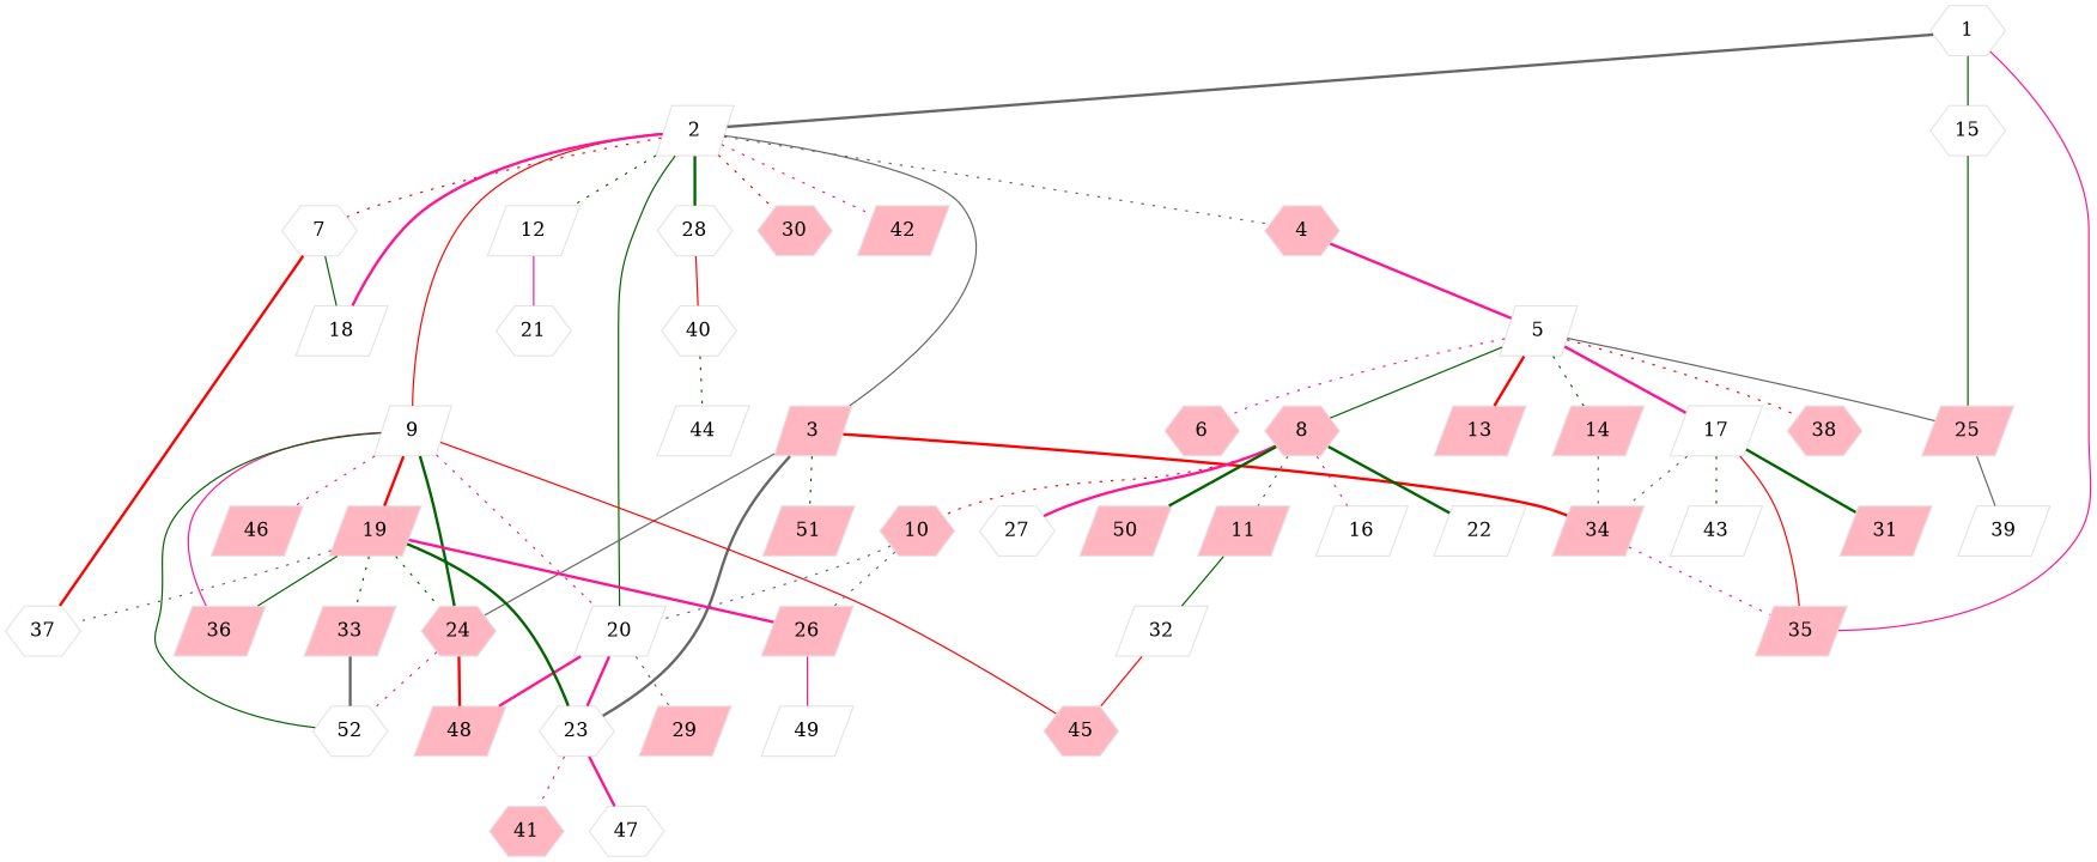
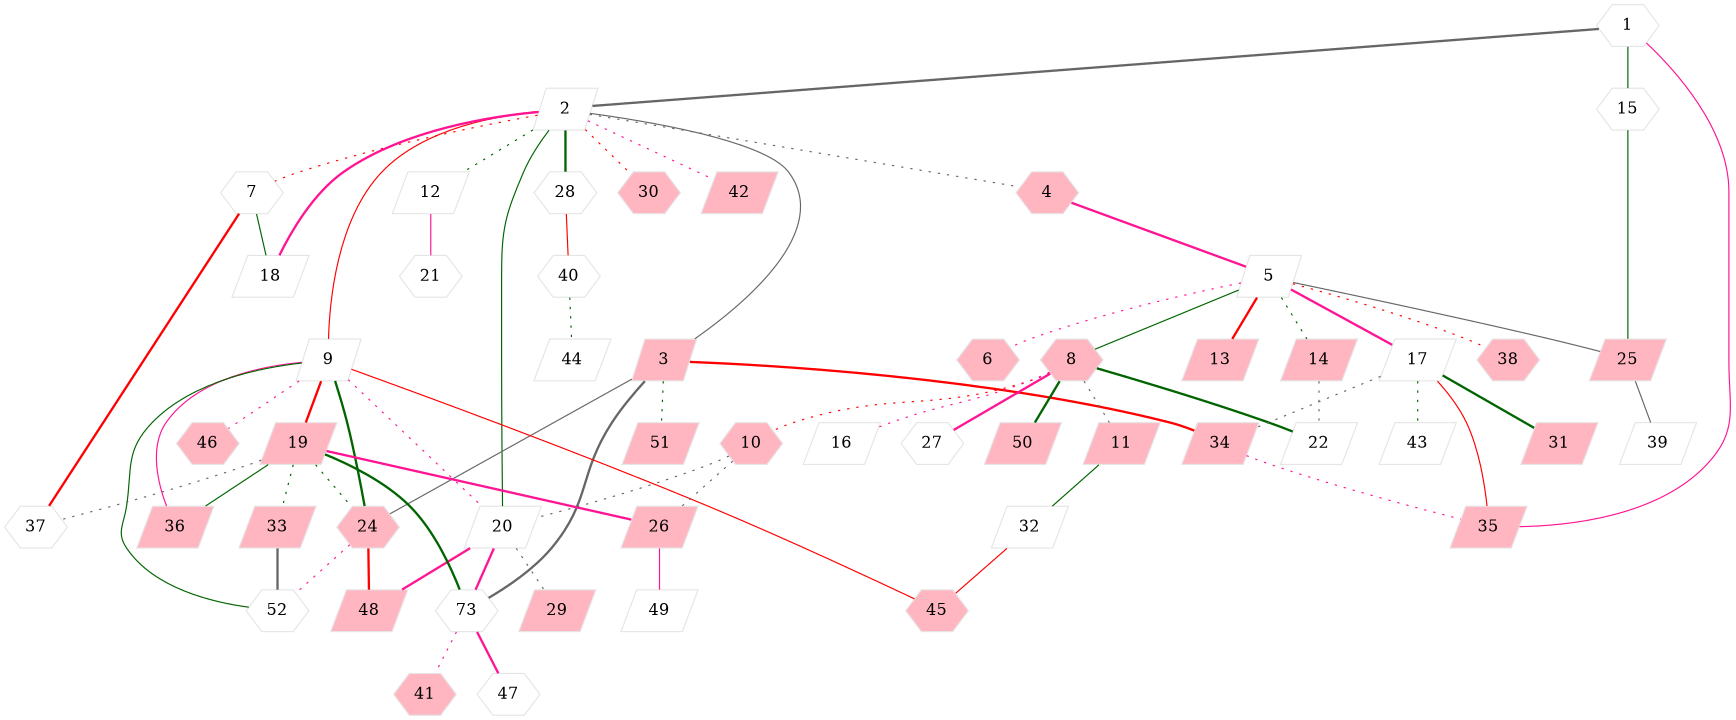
  graph {
    node [color=gray90 fillcolor=lightpink shape=parallelogram style=filled]
    edge [color=darkgreen style=dotted]
    1 [fillcolor=white shape=hexagon]
    2 [fillcolor=white]
    15 [fillcolor=white shape=hexagon]
    35
    3
    4 [shape=hexagon]
    7 [fillcolor=white shape=hexagon]
    9 [fillcolor=white]
    12 [fillcolor=white]
    18 [fillcolor=white]
    20 [fillcolor=white]
    28 [fillcolor=white shape=hexagon]
    30 [shape=hexagon]
    42
    25
-   23 [fillcolor=white shape=hexagon]
+   23 [fillcolor=white shape=hexagon label=73]
    24 [shape=hexagon]
    34
    51
    5 [fillcolor=white]
    37 [fillcolor=white shape=hexagon]
    19
    36
    45 [shape=hexagon]
-   46
+   46 [shape=hexagon]
    52 [fillcolor=white shape=hexagon]
    21 [fillcolor=white shape=hexagon]
    29
    48
    40 [fillcolor=white shape=hexagon]
    41 [shape=hexagon]
    47 [fillcolor=white shape=hexagon]
    6 [shape=hexagon]
    8 [shape=hexagon]
    13
    14
    17 [fillcolor=white]
    38 [shape=hexagon]
    10 [shape=hexagon]
    11
    16 [fillcolor=white]
    22 [fillcolor=white]
    27 [fillcolor=white shape=hexagon]
    50
    31
    43 [fillcolor=white]
    39 [fillcolor=white]
    26
    32 [fillcolor=white]
    33
    49 [fillcolor=white]
    44 [fillcolor=white]
    1 -- 2 [color=gray40 style=bold]
    1 -- 15 [style=solid]
    1 -- 35 [color=deeppink style=solid]
    2 -- 3 [color=gray40 style=solid]
    2 -- 4 [color=gray40]
    2 -- 7 [color=red]
    2 -- 9 [color=red style=solid]
    2 -- 12
    2 -- 18 [color=deeppink style=bold]
    2 -- 20 [style=solid]
    2 -- 28 [style=bold]
    2 -- 30 [color=red]
    2 -- 42 [color=deeppink]
    15 -- 25 [style=solid]
    3 -- 23 [color=gray40 style=bold]
    3 -- 24 [color=gray40 style=solid]
    3 -- 34 [color=red style=bold]
    3 -- 51
    4 -- 5 [color=deeppink style=bold]
    7 -- 18 [style=solid]
    7 -- 37 [color=red style=bold]
    9 -- 20 [color=deeppink]
    9 -- 24 [style=bold]
    9 -- 19 [color=red style=bold]
    9 -- 36 [color=deeppink style=solid]
    9 -- 45 [color=red style=solid]
    9 -- 46 [color=deeppink]
    9 -- 52 [style=solid]
    12 -- 21 [color=deeppink style=solid]
    20 -- 23 [color=deeppink style=bold]
    20 -- 29 [color=gray40]
    20 -- 48 [color=deeppink style=bold]
    28 -- 40 [color=red style=solid]
    25 -- 39 [color=gray40 style=solid]
    23 -- 41 [color=deeppink]
    23 -- 47 [color=deeppink style=bold]
    24 -- 52 [color=deeppink]
    24 -- 48 [color=red style=bold]
    34 -- 35 [color=deeppink]
    5 -- 25 [color=gray40 style=solid]
    5 -- 6 [color=deeppink]
    5 -- 8 [style=solid]
    5 -- 13 [color=red style=bold]
    5 -- 14
    5 -- 17 [color=deeppink style=bold]
    5 -- 38 [color=red]
    19 -- 23 [style=bold]
    19 -- 24
    19 -- 37 [color=gray40]
    19 -- 36 [style=solid]
    19 -- 26 [color=deeppink style=bold]
    19 -- 33
    40 -- 44
    8 -- 10 [color=red]
    8 -- 11 [color=gray40]
    8 -- 16 [color=deeppink]
    8 -- 22 [style=bold]
    8 -- 27 [color=deeppink style=bold]
    8 -- 50 [style=bold]
-   14 -- 34 [color=gray40]
+   14 -- 22 [color=gray40]
    17 -- 35 [color=red style=solid]
    17 -- 34 [color=gray40]
    17 -- 31 [style=bold]
    17 -- 43
    10 -- 20 [color=gray40]
    10 -- 26 [color=gray40]
    11 -- 32 [style=solid]
    26 -- 49 [color=deeppink style=solid]
    32 -- 45 [color=red style=solid]
    33 -- 52 [color=gray40 style=bold]
  }
